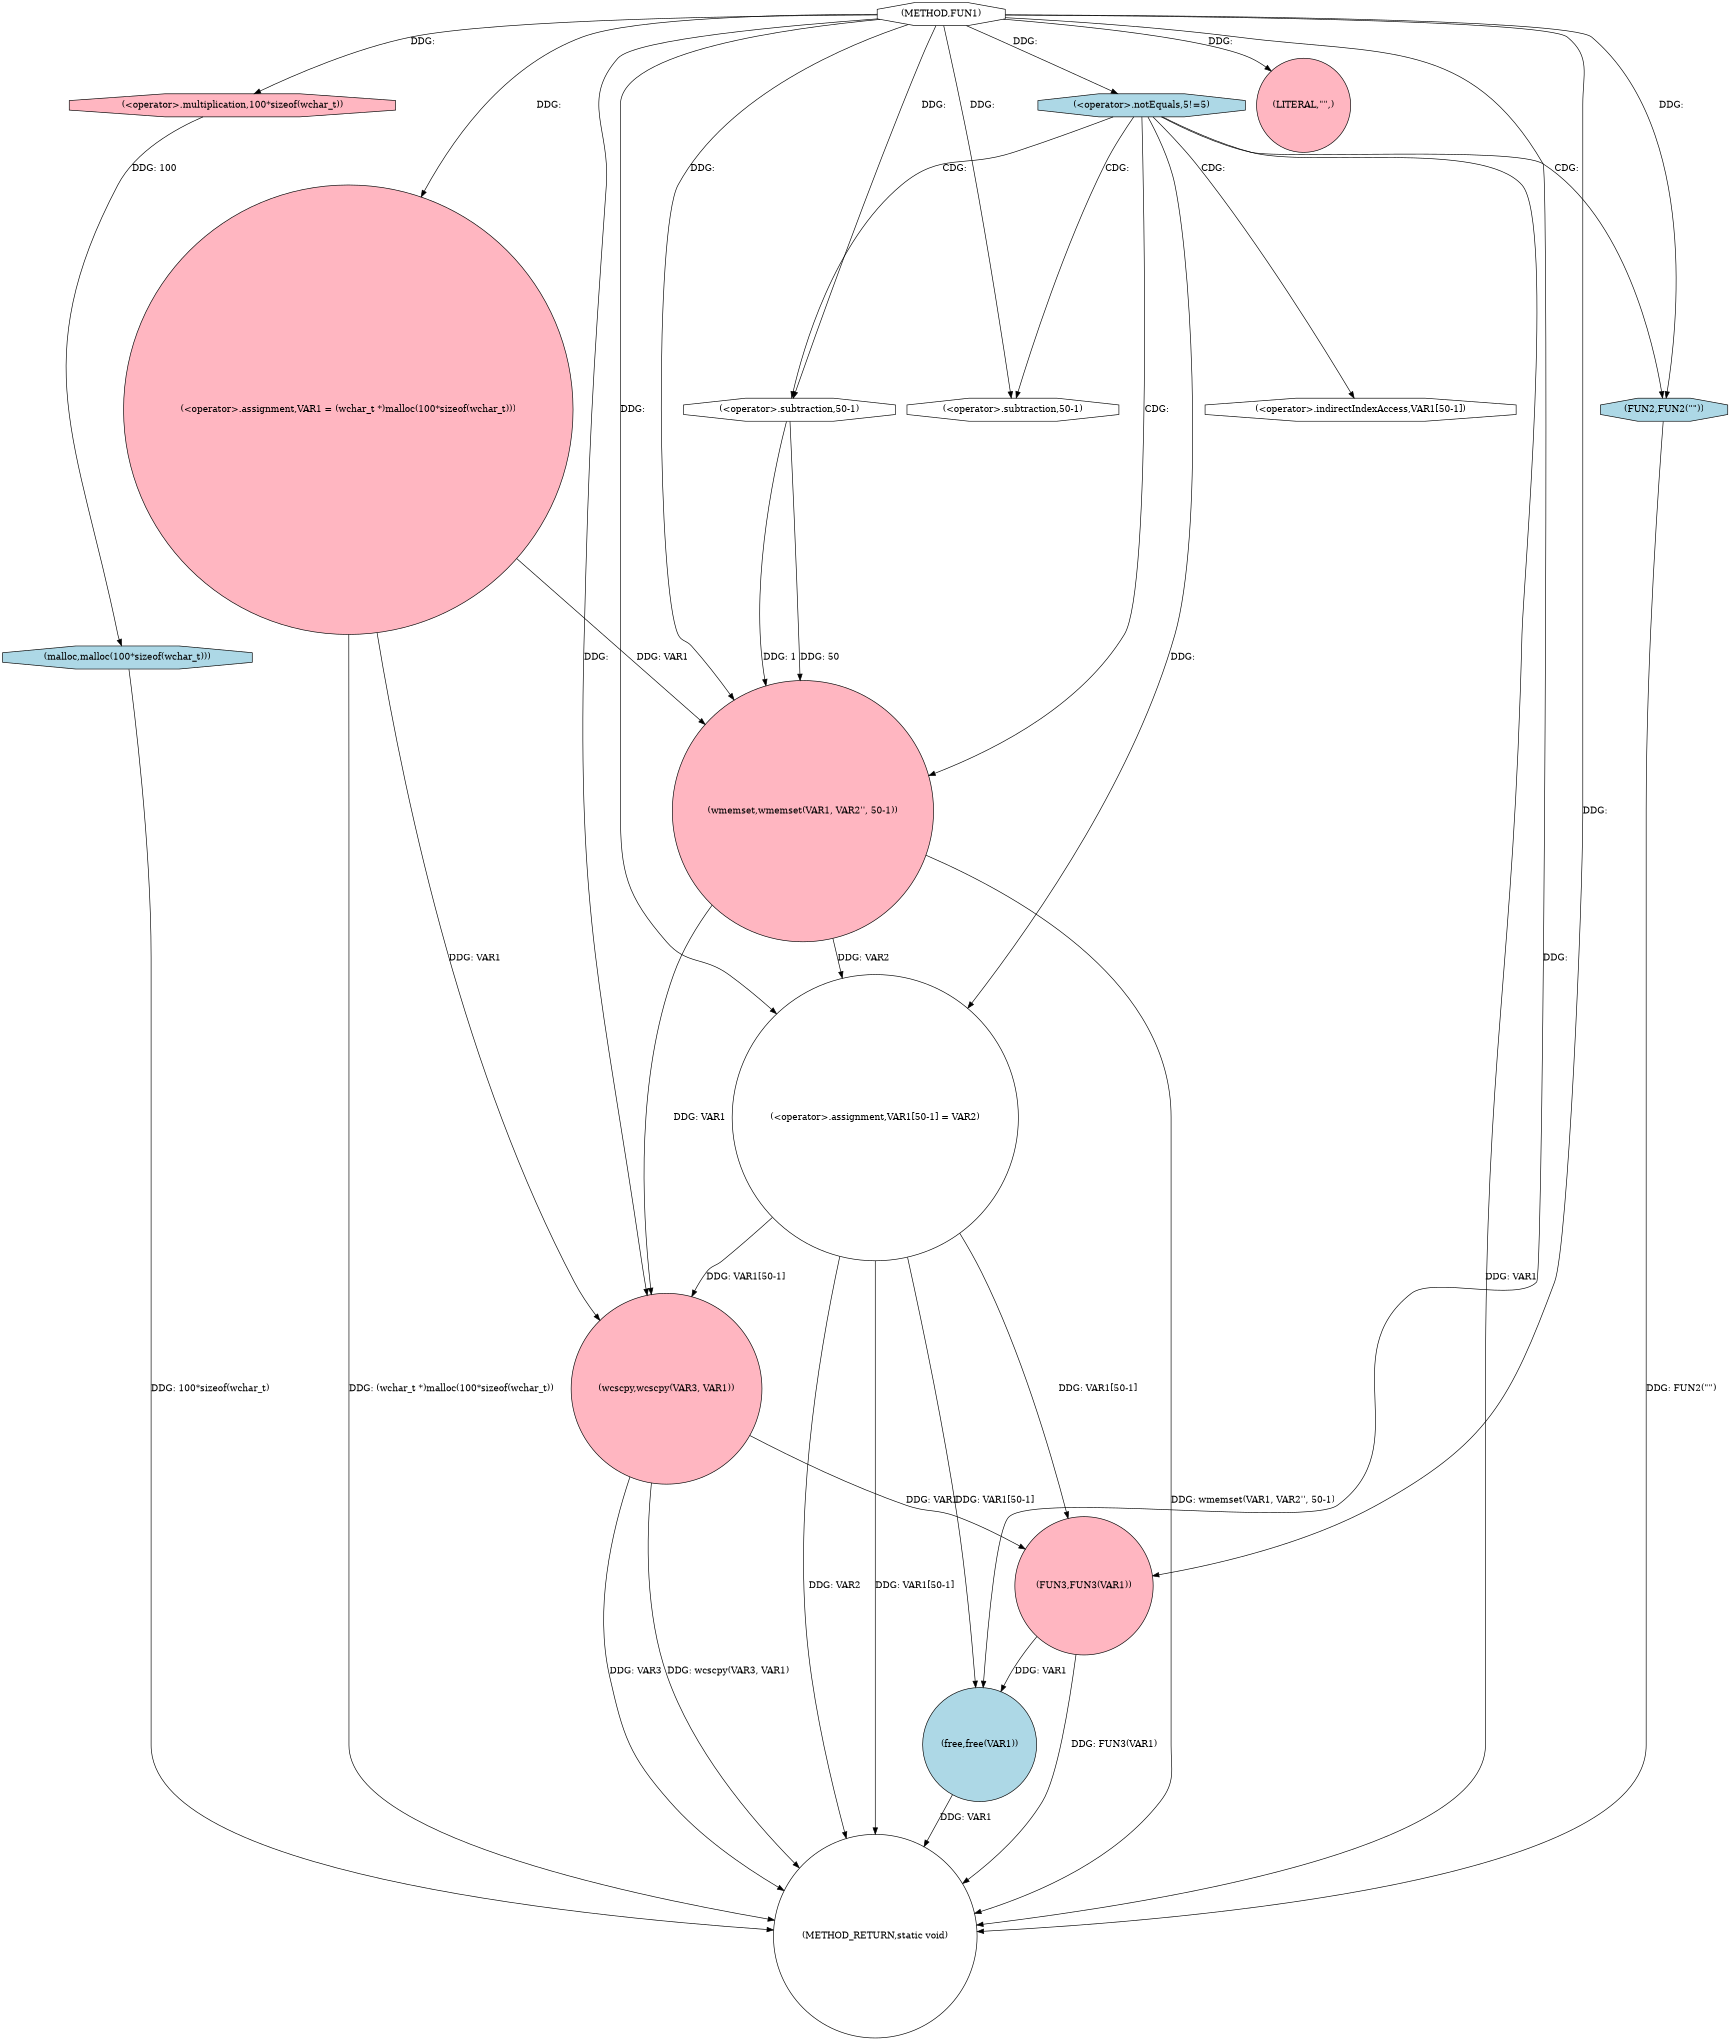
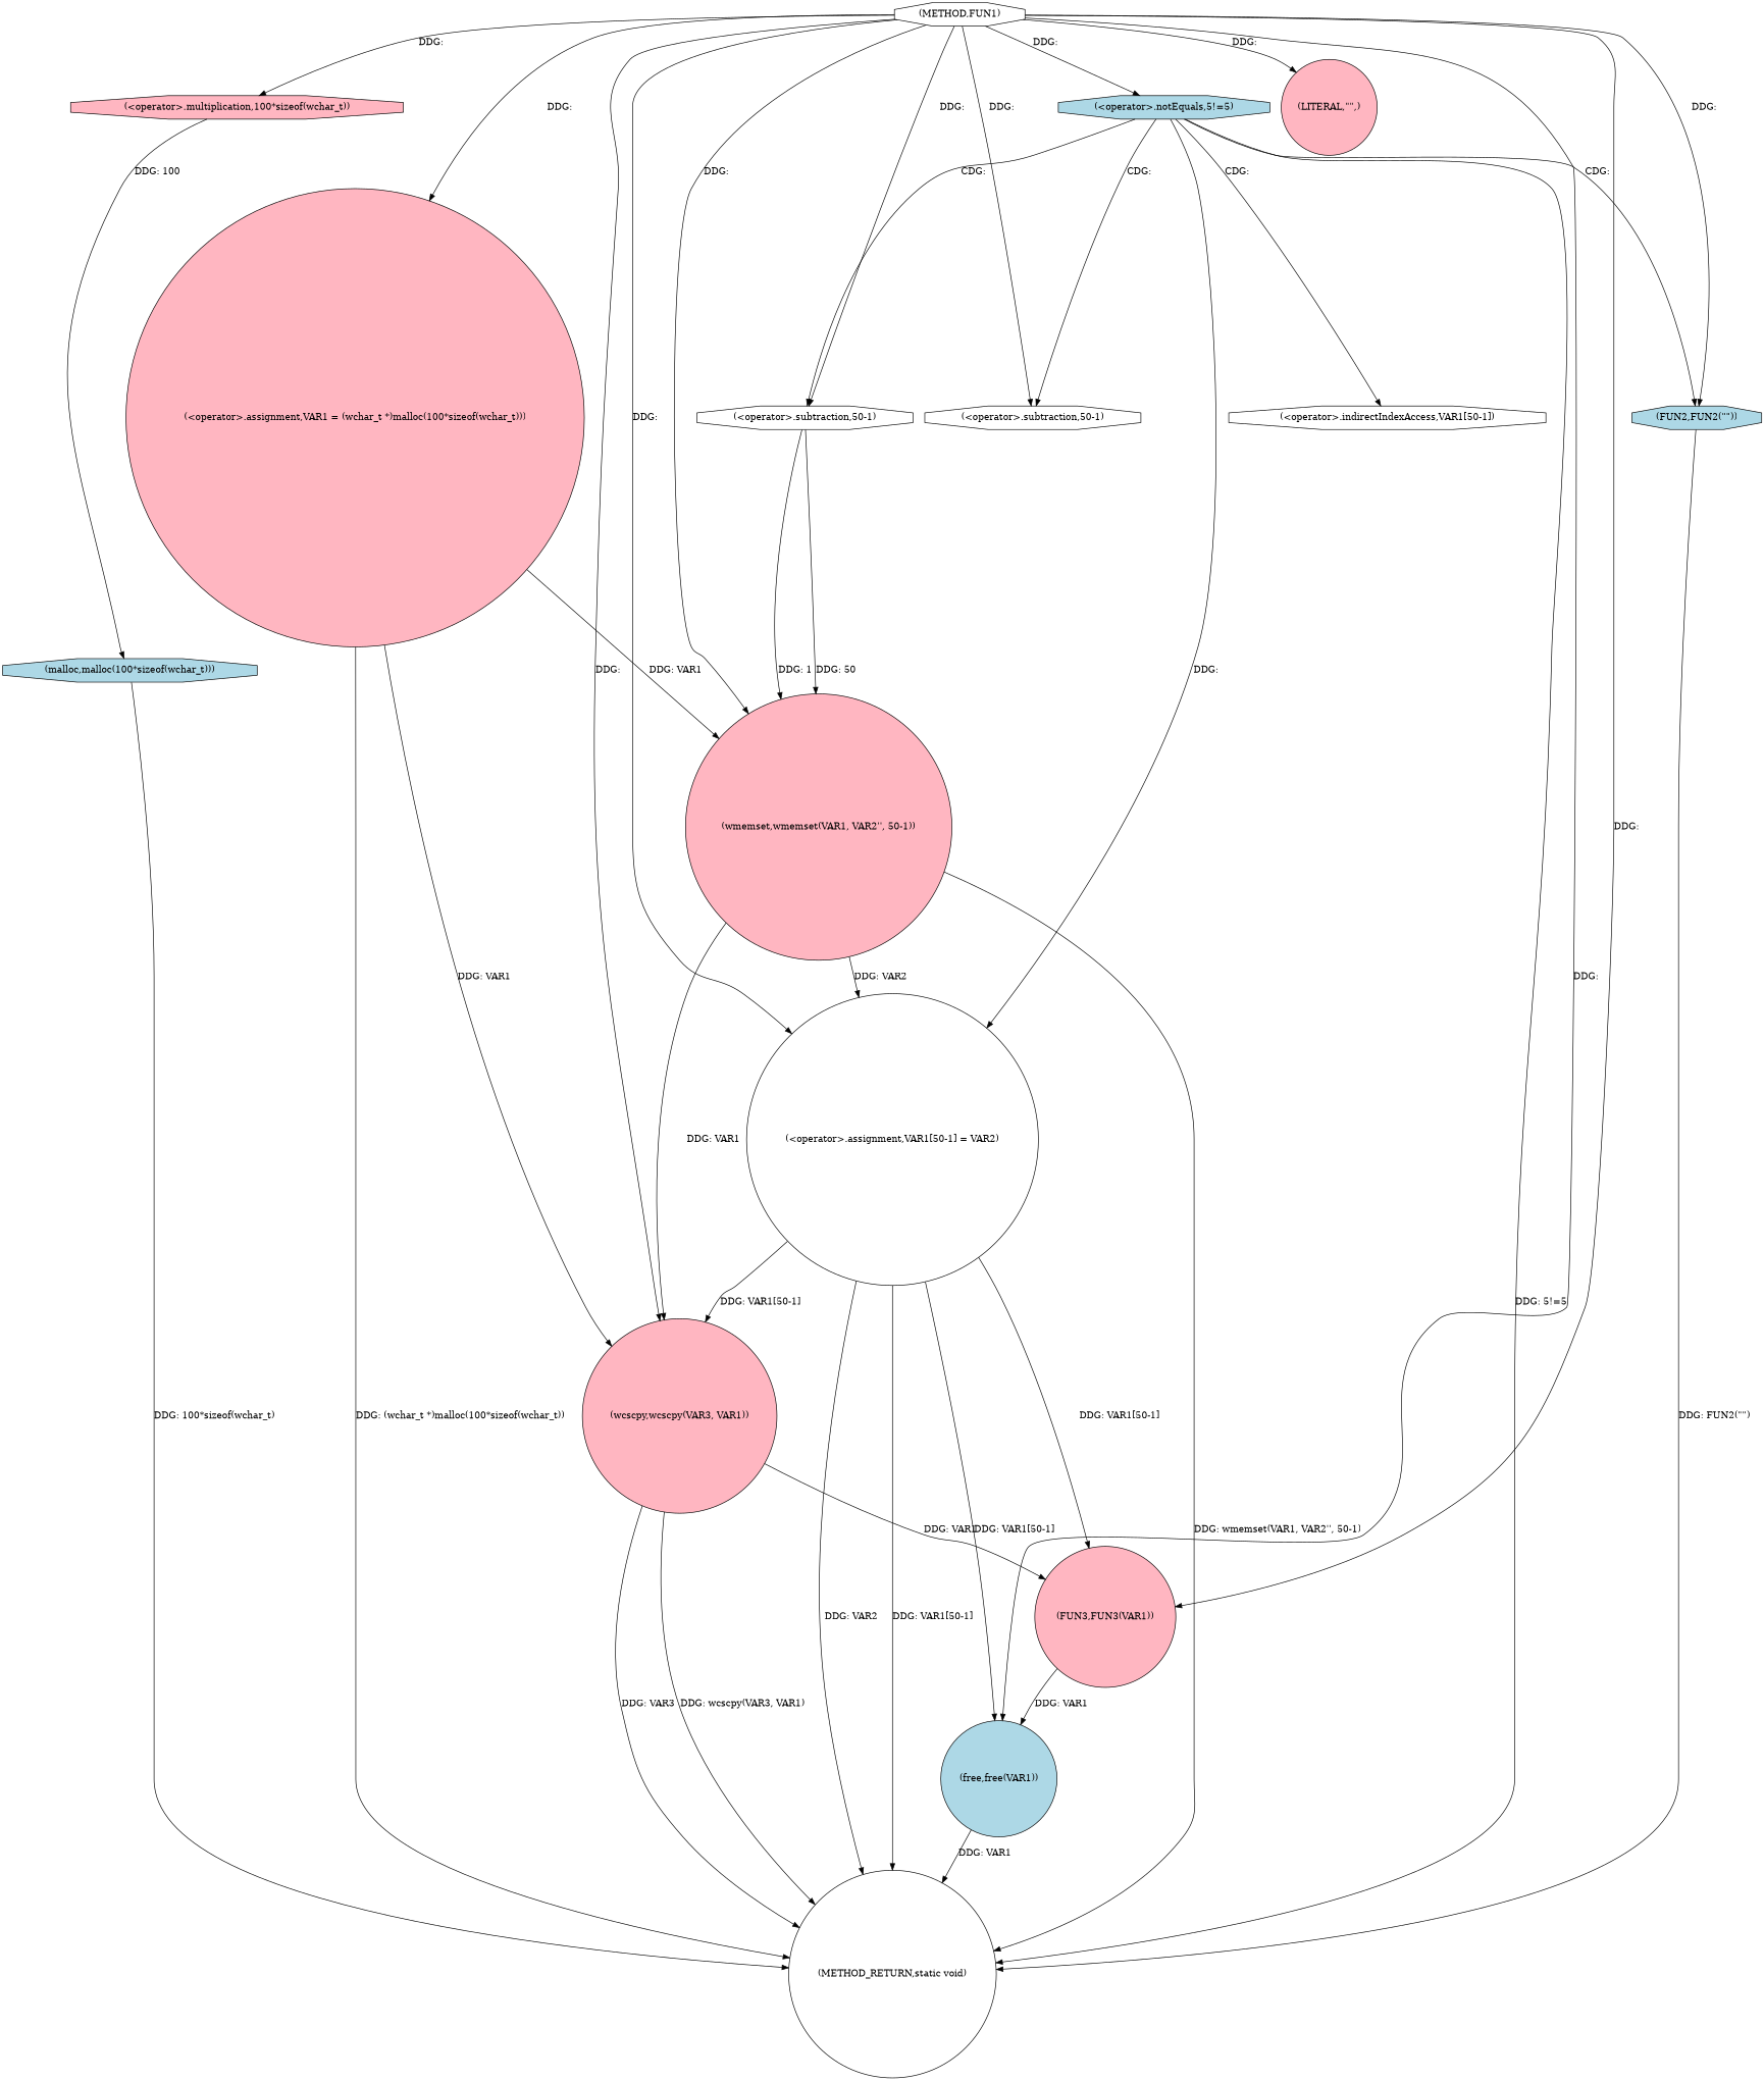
  digraph {
    node [fillcolor=white shape=octagon style=filled]
    n1 [label="(METHOD,FUN1)"]
    n2 [fillcolor=lightpink label="(<operator>.assignment,VAR1 = (wchar_t *)malloc(100*sizeof(wchar_t)))" shape=circle]
    n3 [fillcolor=lightpink label="(<operator>.multiplication,100*sizeof(wchar_t))"]
    n4 [fillcolor=lightblue label="(<operator>.notEquals,5!=5)"]
    n5 [fillcolor=lightblue label="(FUN2,FUN2(\"\"))"]
    n6 [fillcolor=lightpink label="(wmemset,wmemset(VAR1, VAR2'', 50-1))" shape=circle]
    n7 [label="(<operator>.subtraction,50-1)"]
    n8 [label="(<operator>.assignment,VAR1[50-1] = VAR2)" shape=circle]
    n9 [label="(<operator>.subtraction,50-1)"]
    n10 [fillcolor=lightpink label="(LITERAL,\"\",)" shape=circle]
    n11 [fillcolor=lightpink label="(wcscpy,wcscpy(VAR3, VAR1))" shape=circle]
    n12 [fillcolor=lightpink label="(FUN3,FUN3(VAR1))" shape=circle]
    n13 [fillcolor=lightblue label="(free,free(VAR1))" shape=circle]
    n14 [label="(METHOD_RETURN,static void)" shape=circle]
    n15 [fillcolor=lightblue label="(malloc,malloc(100*sizeof(wchar_t)))"]
    n16 [label="(<operator>.indirectIndexAccess,VAR1[50-1])"]
    n1 -> n2 [label="DDG: "]
    n1 -> n3 [label="DDG: "]
    n1 -> n4 [label="DDG: "]
    n1 -> n5 [label="DDG: "]
    n1 -> n6 [label="DDG: "]
    n1 -> n7 [label="DDG: "]
    n1 -> n8 [label="DDG: "]
    n1 -> n9 [label="DDG: "]
    n1 -> n10 [label="DDG: "]
    n1 -> n11 [label="DDG: "]
    n1 -> n12 [label="DDG: "]
    n1 -> n13 [label="DDG: "]
    n2 -> n6 [label="DDG: VAR1"]
    n2 -> n11 [label="DDG: VAR1"]
    n2 -> n14 [label="DDG: (wchar_t *)malloc(100*sizeof(wchar_t))"]
    n3 -> n15 [label="DDG: 100"]
    n4 -> n5 [label="CDG: "]
-   n4 -> n6 [label="CDG: "]
    n4 -> n7 [label="CDG: "]
    n4 -> n8 [label="DDG: "]
    n4 -> n9 [label="CDG: "]
-   n4 -> n14 [label="DDG: VAR1"]
+   n4 -> n14 [label="DDG: 5!=5"]
    n4 -> n16 [label="CDG: "]
    n5 -> n14 [label="DDG: FUN2(\"\")"]
    n6 -> n8 [label="DDG: VAR2"]
    n6 -> n11 [label="DDG: VAR1"]
    n6 -> n14 [label="DDG: wmemset(VAR1, VAR2'', 50-1)"]
    n7 -> n6 [label="DDG: 50"]
    n7 -> n6 [label="DDG: 1"]
    n8 -> n11 [label="DDG: VAR1[50-1]"]
    n8 -> n12 [label="DDG: VAR1[50-1]"]
    n8 -> n13 [label="DDG: VAR1[50-1]"]
    n8 -> n14 [label="DDG: VAR2"]
    n8 -> n14 [label="DDG: VAR1[50-1]"]
    n11 -> n12 [label="DDG: VAR1"]
    n11 -> n14 [label="DDG: wcscpy(VAR3, VAR1)"]
    n11 -> n14 [label="DDG: VAR3"]
    n12 -> n13 [label="DDG: VAR1"]
-   n12 -> n14 [label="DDG: FUN3(VAR1)"]
    n13 -> n14 [label="DDG: VAR1"]
    n15 -> n14 [label="DDG: 100*sizeof(wchar_t)"]
  }
